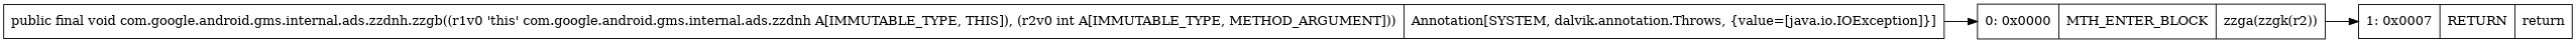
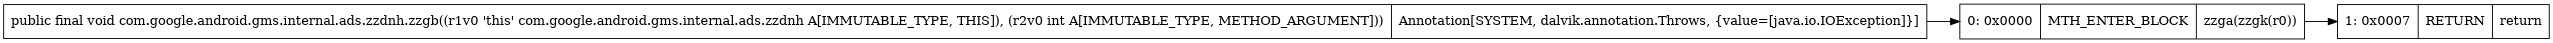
  digraph {
    rankdir=LR
    node [shape=record]
-   n1 [label="{0\:\ 0x0000|MTH_ENTER_BLOCK\l|zzga(zzgk(r2))\l}"]
+   n1 [label="{0\:\ 0x0000|MTH_ENTER_BLOCK\l|zzga(zzgk(r0))\l}"]
    n2 [label="{1\:\ 0x0007|RETURN\l|return\l}"]
    n3 [label="{public final void com.google.android.gms.internal.ads.zzdnh.zzgb((r1v0 'this' com.google.android.gms.internal.ads.zzdnh A[IMMUTABLE_TYPE, THIS]), (r2v0 int A[IMMUTABLE_TYPE, METHOD_ARGUMENT]))  | Annotation[SYSTEM, dalvik.annotation.Throws, \{value=[java.io.IOException]\}]\l}"]
    n1 -> n2
    n3 -> n1
  }
